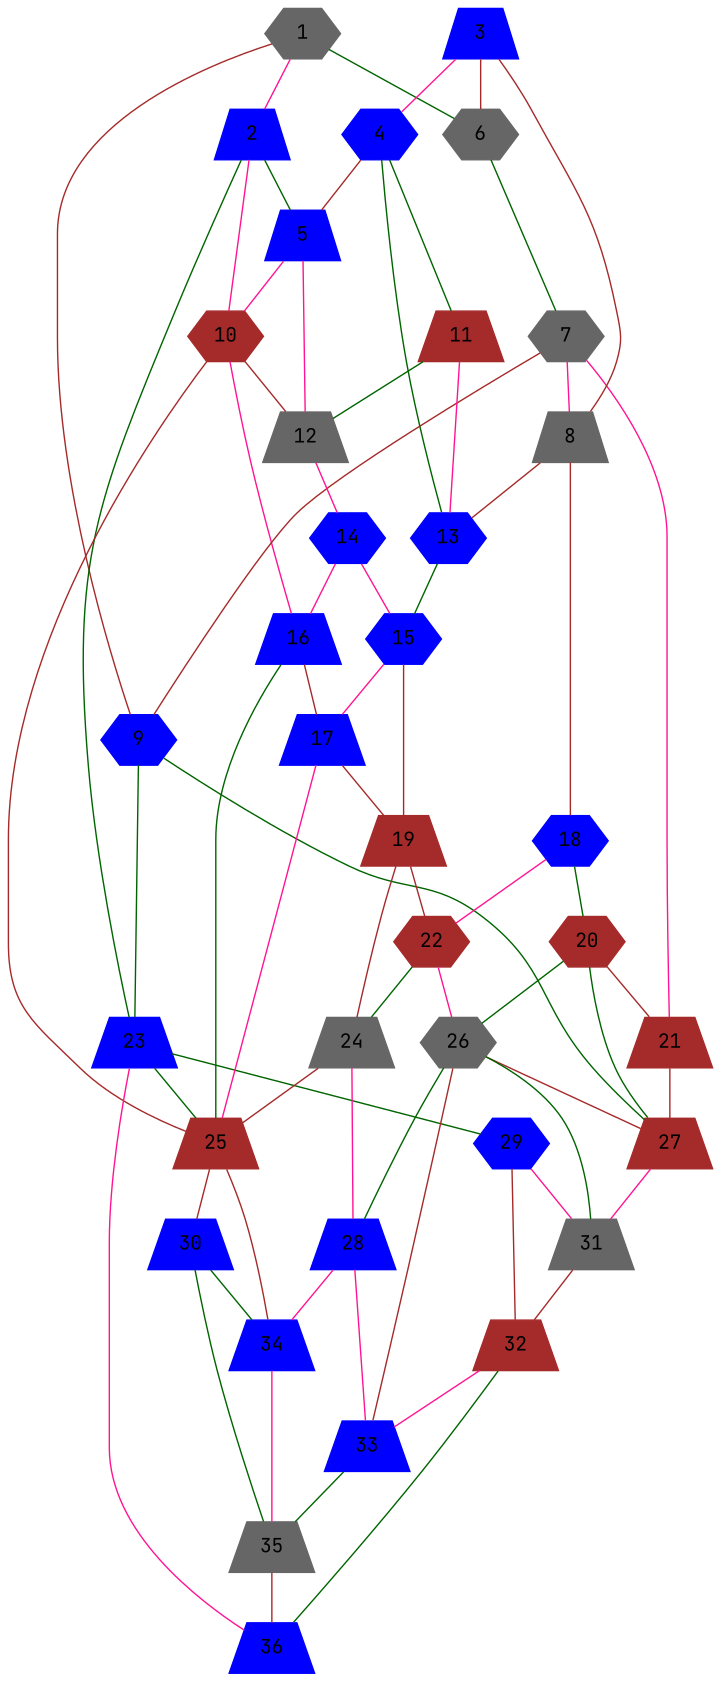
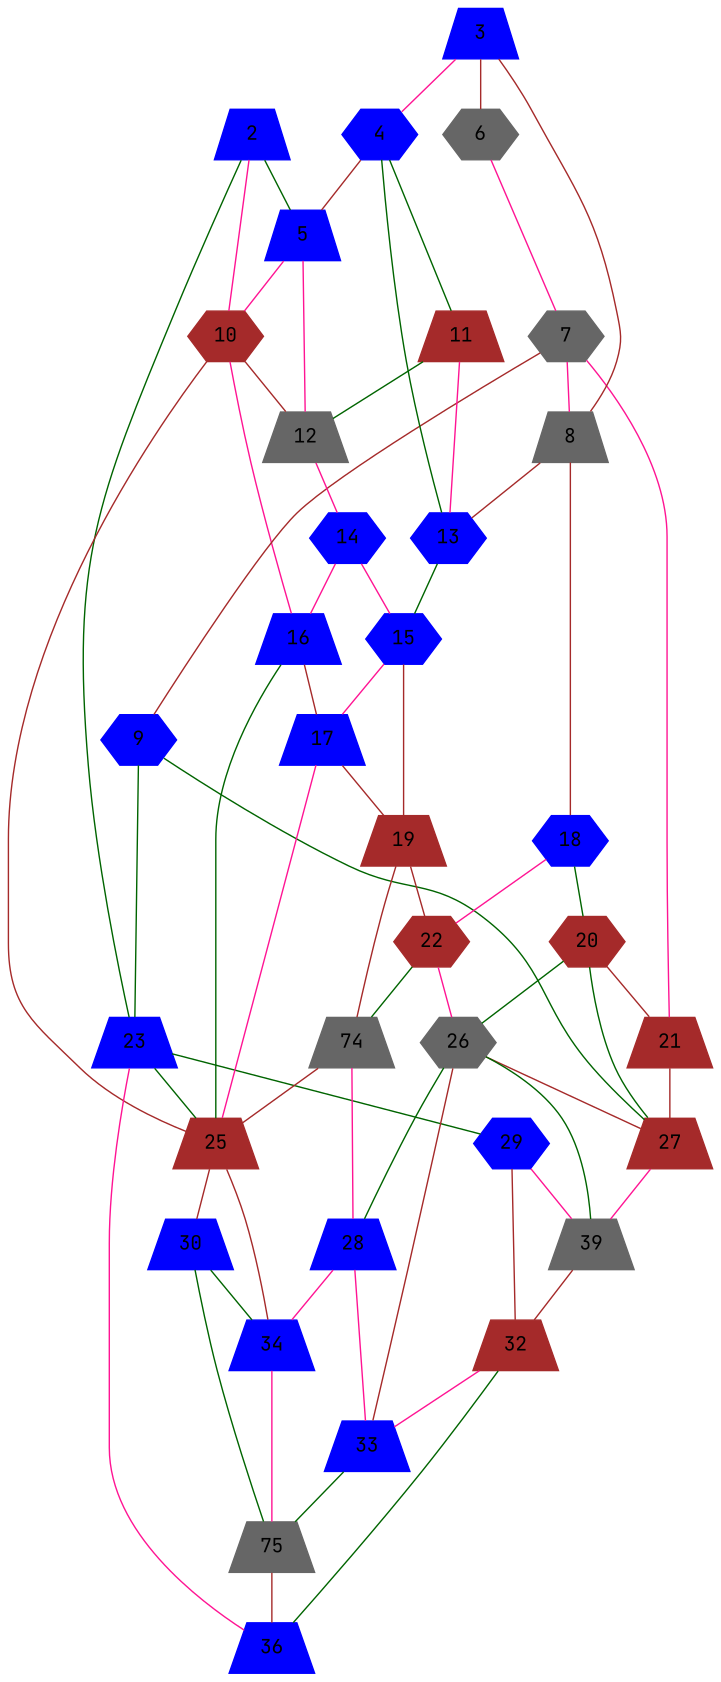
  graph {
    fontname="JetBrains Mono"
    node [color=blue fontname="JetBrains Mono" shape=trapezium style=filled]
    edge [color=deeppink fontname="JetBrains Mono" weight=1.0]
-   1 [color=gray40 shape=hexagon]
    2
    6 [color=gray40 shape=hexagon]
    9 [shape=hexagon]
    5
    10 [color=brown shape=hexagon]
    23
    7 [color=gray40 shape=hexagon]
    27 [color=brown]
    12 [color=gray40]
    16
    25 [color=brown]
    29 [shape=hexagon]
    36
    3
    4 [shape=hexagon]
    8 [color=gray40]
    11 [color=brown]
    13 [shape=hexagon]
    18 [shape=hexagon]
    15 [shape=hexagon]
    14 [shape=hexagon]
    21 [color=brown]
    20 [color=brown shape=hexagon]
    22 [color=brown shape=hexagon]
-   31 [color=gray40]
+   31 [color=gray40 label=39]
    17
    30
    34
    19 [color=brown]
-   24 [color=gray40]
+   24 [color=gray40 label=74]
    26 [color=gray40 shape=hexagon]
    28
    33
    32 [color=brown]
-   35 [color=gray40]
-   1 -- 2
-   1 -- 6 [color=darkgreen weight=2.0]
-   1 -- 9 [color=brown]
+   35 [color=gray40 label=75]
    2 -- 5 [color=darkgreen]
    2 -- 10
    2 -- 23 [color=darkgreen]
-   6 -- 7 [color=darkgreen]
+   6 -- 7
    9 -- 23 [color=darkgreen]
    9 -- 27 [color=darkgreen]
    5 -- 10
    5 -- 12
    10 -- 12 [color=brown]
    10 -- 16
    10 -- 25 [color=brown]
    23 -- 25 [color=darkgreen]
    23 -- 29 [color=darkgreen]
    23 -- 36
    7 -- 9 [color=brown]
    7 -- 8
    7 -- 21
    27 -- 31
    12 -- 14
    16 -- 25 [color=darkgreen]
    16 -- 17 [color=brown]
    25 -- 30 [color=brown]
    25 -- 34 [color=brown]
    29 -- 31
    29 -- 32 [color=brown]
    3 -- 6 [color=brown]
    3 -- 4
    3 -- 8 [color=brown]
    4 -- 5 [color=brown]
    4 -- 11 [color=darkgreen]
    4 -- 13 [color=darkgreen]
    8 -- 13 [color=brown]
    8 -- 18 [color=brown]
    11 -- 12 [color=darkgreen]
    11 -- 13
    13 -- 15 [color=darkgreen]
    18 -- 20 [color=darkgreen]
    18 -- 22
    15 -- 17
    15 -- 19 [color=brown]
    14 -- 16
    14 -- 15
    21 -- 27 [color=brown weight=2.0]
    20 -- 27 [color=darkgreen]
    20 -- 21 [color=brown]
    20 -- 26 [color=darkgreen]
    22 -- 24 [color=darkgreen]
    22 -- 26
    31 -- 32 [color=brown]
    17 -- 25
    17 -- 19 [color=brown]
    30 -- 34 [color=darkgreen]
    30 -- 35 [color=darkgreen]
    34 -- 35
    19 -- 22 [color=brown]
    19 -- 24 [color=brown]
    24 -- 25 [color=brown]
    24 -- 28
    26 -- 27 [color=brown]
    26 -- 31 [color=darkgreen]
    26 -- 28 [color=darkgreen]
    26 -- 33 [color=brown]
    28 -- 34
    28 -- 33
    33 -- 35 [color=darkgreen]
    32 -- 36 [color=darkgreen]
    32 -- 33
    35 -- 36 [color=brown]
  }
